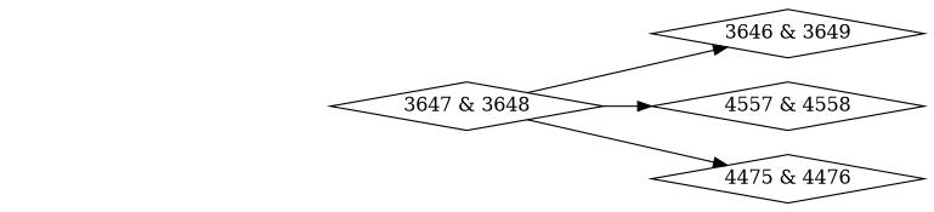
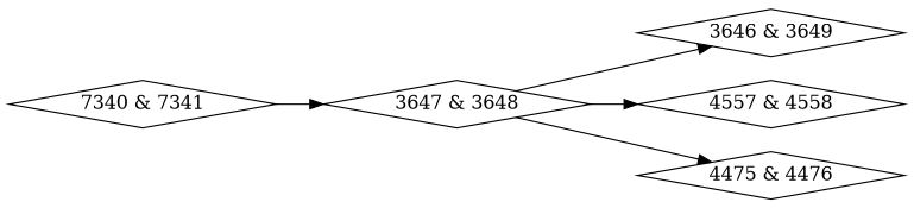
  digraph {
    rankdir=LR
    node [shape=diamond]
    n1 [label="3646 & 3649"]
    n2 [label="4557 & 4558"]
    n3 [label="3647 & 3648"]
    n4 [label="4475 & 4476"]
+   n5 [label="7340 & 7341"]
    n3 -> n1
    n3 -> n2
    n3 -> n4
+   n5 -> n3
  }
